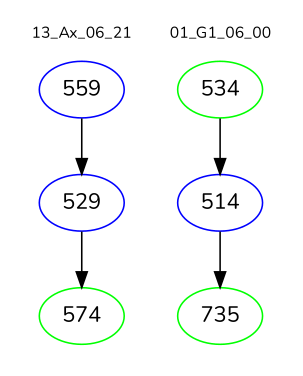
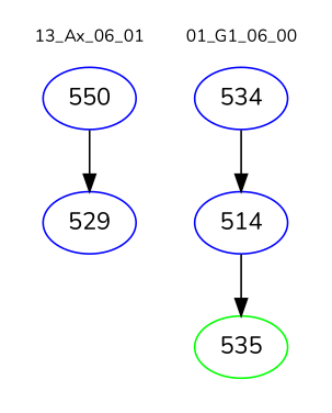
  digraph {
    fontname=Nunito
    node [color=blue fontname=Nunito]
    edge [color=black fontname=Nunito]
-   n1 [label=559]
+   n1 [label=550]
    n2 [label=529]
-   n3 [color=green label=574]
-   n4 [color=green label=534]
+   n4 [label=534]
    n5 [label=514]
-   n6 [color=green label=735]
+   n6 [color=green label=535]
    subgraph cluster_1 {
      color=white
      fontsize=10
-     label="13_Ax_06_21"
+     label="13_Ax_06_01"
      n1
      n2
-     n3
    }
    subgraph cluster_2 {
      color=white
      fontsize=10
      label="01_G1_06_00"
      n4
      n5
      n6
    }
    n1 -> n2
-   n2 -> n3
    n4 -> n5
    n5 -> n6
  }
